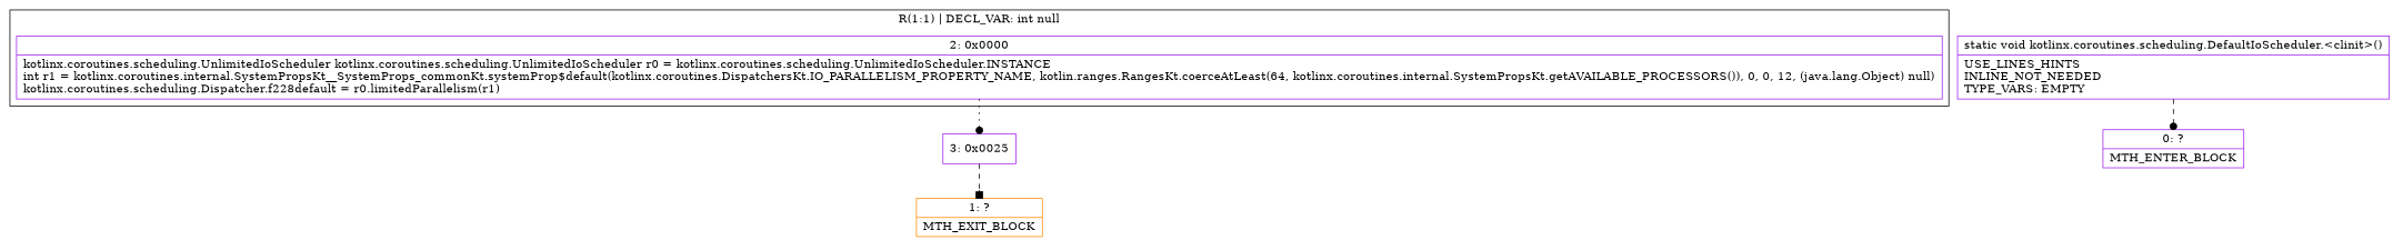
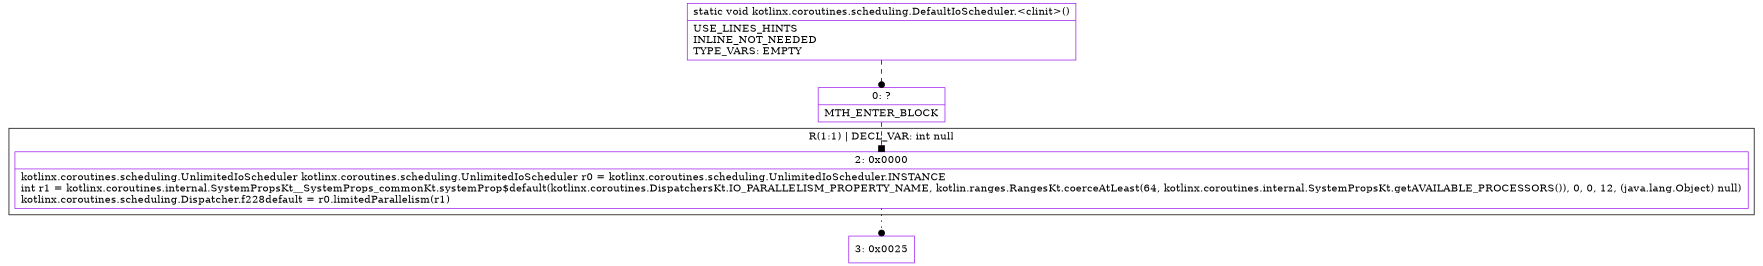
  digraph {
    node [color=purple shape=record]
    edge [arrowhead=dot style=dashed]
    n1 [label="{2\:\ 0x0000|kotlinx.coroutines.scheduling.UnlimitedIoScheduler kotlinx.coroutines.scheduling.UnlimitedIoScheduler r0 = kotlinx.coroutines.scheduling.UnlimitedIoScheduler.INSTANCE\lint r1 = kotlinx.coroutines.internal.SystemPropsKt__SystemProps_commonKt.systemProp$default(kotlinx.coroutines.DispatchersKt.IO_PARALLELISM_PROPERTY_NAME, kotlin.ranges.RangesKt.coerceAtLeast(64, kotlinx.coroutines.internal.SystemPropsKt.getAVAILABLE_PROCESSORS()), 0, 0, 12, (java.lang.Object) null)\lkotlinx.coroutines.scheduling.Dispatcher.f228default = r0.limitedParallelism(r1)\l}"]
    n2 [label="{3\:\ 0x0025}"]
-   n3 [color=darkorange label="{1\:\ ?|MTH_EXIT_BLOCK\l}"]
    n4 [label="{0\:\ ?|MTH_ENTER_BLOCK\l}"]
    n5 [label="{static void kotlinx.coroutines.scheduling.DefaultIoScheduler.\<clinit\>()  | USE_LINES_HINTS\lINLINE_NOT_NEEDED\lTYPE_VARS: EMPTY\l}"]
    subgraph cluster_1 {
      label="R(1:1) | DECL_VAR: int null\l"
      n1
    }
    n1 -> n2 [style=dotted]
-   n2 -> n3 [arrowhead=box]
+   n4 -> n1 [arrowhead=box]
    n5 -> n4
  }
